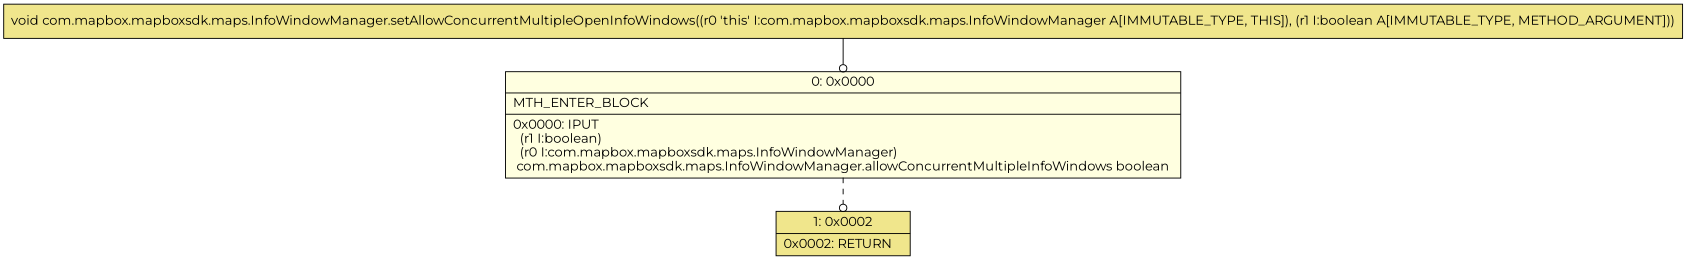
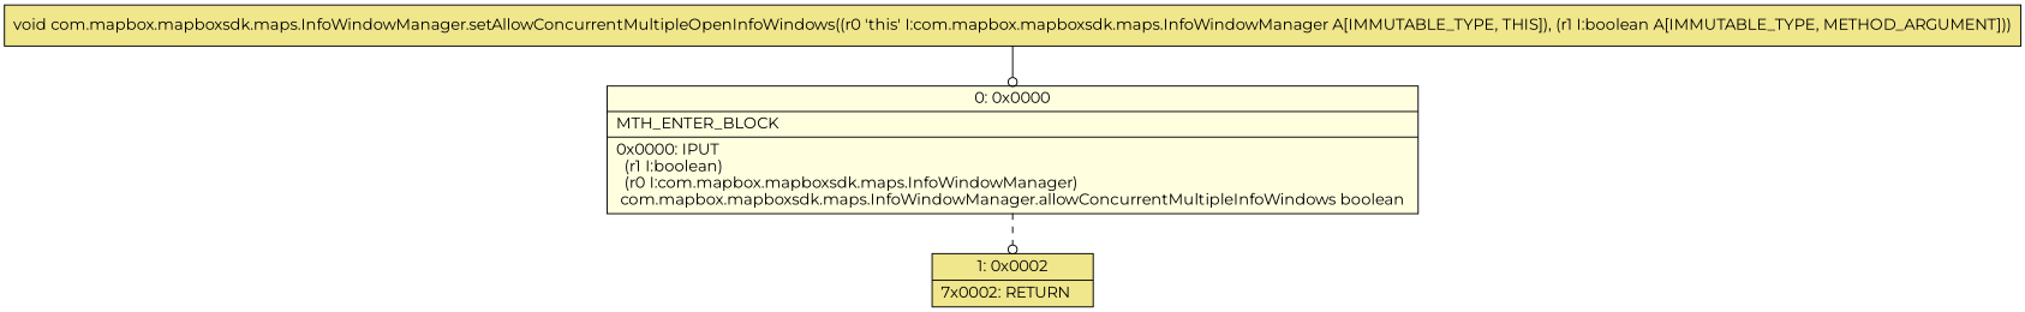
  digraph {
    fontname=Montserrat
    node [shape=record style=filled fillcolor=khaki fontname=Montserrat]
    edge [arrowhead=odot fontname=Montserrat]
    n1 [label="{0\:\ 0x0000|MTH_ENTER_BLOCK\l|0x0000: IPUT  \l  (r1 I:boolean)\l  (r0 I:com.mapbox.mapboxsdk.maps.InfoWindowManager)\l com.mapbox.mapboxsdk.maps.InfoWindowManager.allowConcurrentMultipleInfoWindows boolean \l}" fillcolor=lightyellow]
-   n2 [label="{1\:\ 0x0002|0x0002: RETURN   \l}"]
+   n2 [label="{1\:\ 0x0002|7x0002: RETURN   \l}"]
    n3 [label="{void com.mapbox.mapboxsdk.maps.InfoWindowManager.setAllowConcurrentMultipleOpenInfoWindows((r0 'this' I:com.mapbox.mapboxsdk.maps.InfoWindowManager A[IMMUTABLE_TYPE, THIS]), (r1 I:boolean A[IMMUTABLE_TYPE, METHOD_ARGUMENT])) }"]
    n1 -> n2 [style=dashed]
    n3 -> n1 [style=solid]
  }
